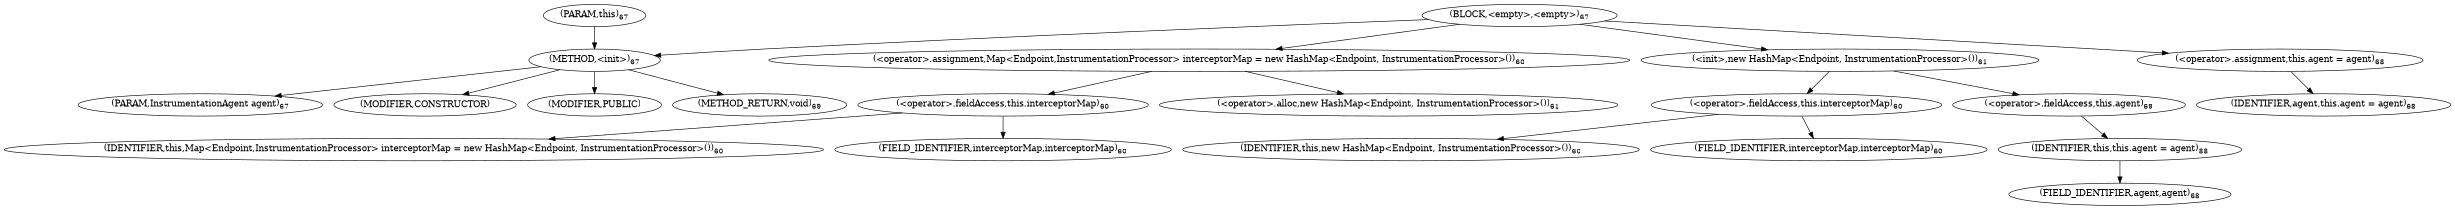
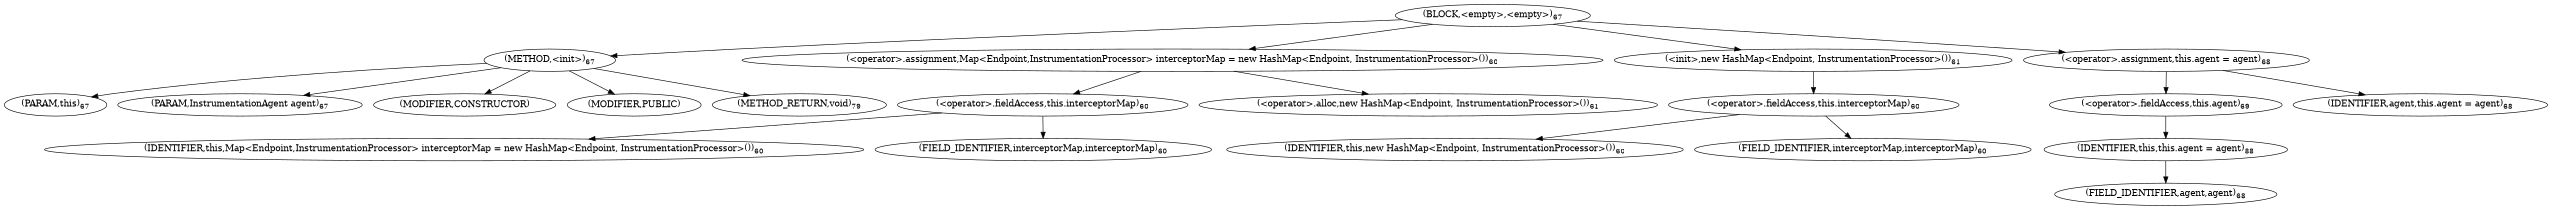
  digraph {
    n1 [label=<(METHOD,&lt;init&gt;)<SUB>67</SUB>>]
    n2 [label=<(PARAM,this)<SUB>67</SUB>>]
    n3 [label=<(PARAM,InstrumentationAgent agent)<SUB>67</SUB>>]
    n4 [label=<(MODIFIER,CONSTRUCTOR)>]
    n5 [label=<(MODIFIER,PUBLIC)>]
-   n6 [label=<(METHOD_RETURN,void)<SUB>69</SUB>>]
+   n6 [label=<(METHOD_RETURN,void)<SUB>79</SUB>>]
    n7 [label=<(BLOCK,&lt;empty&gt;,&lt;empty&gt;)<SUB>67</SUB>>]
    n8 [label=<(&lt;operator&gt;.assignment,Map&lt;Endpoint,InstrumentationProcessor&gt; interceptorMap = new HashMap&lt;Endpoint, InstrumentationProcessor&gt;())<SUB>60</SUB>>]
    n9 [label=<(&lt;init&gt;,new HashMap&lt;Endpoint, InstrumentationProcessor&gt;())<SUB>61</SUB>>]
    n10 [label=<(&lt;operator&gt;.assignment,this.agent = agent)<SUB>68</SUB>>]
    n11 [label=<(&lt;operator&gt;.fieldAccess,this.interceptorMap)<SUB>60</SUB>>]
    n12 [label=<(&lt;operator&gt;.alloc,new HashMap&lt;Endpoint, InstrumentationProcessor&gt;())<SUB>61</SUB>>]
    n13 [label=<(&lt;operator&gt;.fieldAccess,this.interceptorMap)<SUB>60</SUB>>]
    n14 [label=<(&lt;operator&gt;.fieldAccess,this.agent)<SUB>69</SUB>>]
    n15 [label=<(IDENTIFIER,agent,this.agent = agent)<SUB>68</SUB>>]
    n16 [label=<(IDENTIFIER,this,Map&lt;Endpoint,InstrumentationProcessor&gt; interceptorMap = new HashMap&lt;Endpoint, InstrumentationProcessor&gt;())<SUB>60</SUB>>]
    n17 [label=<(FIELD_IDENTIFIER,interceptorMap,interceptorMap)<SUB>60</SUB>>]
    n18 [label=<(IDENTIFIER,this,new HashMap&lt;Endpoint, InstrumentationProcessor&gt;())<SUB>60</SUB>>]
    n19 [label=<(FIELD_IDENTIFIER,interceptorMap,interceptorMap)<SUB>60</SUB>>]
    n20 [label=<(IDENTIFIER,this,this.agent = agent)<SUB>88</SUB>>]
    n21 [label=<(FIELD_IDENTIFIER,agent,agent)<SUB>68</SUB>>]
-   n2 -> n1
+   n1 -> n2
    n1 -> n3
    n1 -> n4
    n1 -> n5
    n1 -> n6
    n7 -> n1
    n7 -> n8
    n7 -> n9
    n7 -> n10
    n8 -> n11
    n8 -> n12
    n9 -> n13
-   n9 -> n14
+   n10 -> n14
    n10 -> n15
    n11 -> n16
    n11 -> n17
    n13 -> n18
    n13 -> n19
    n14 -> n20
    n20 -> n21
  }
